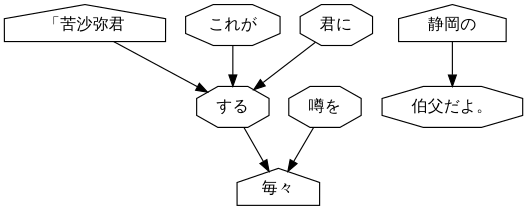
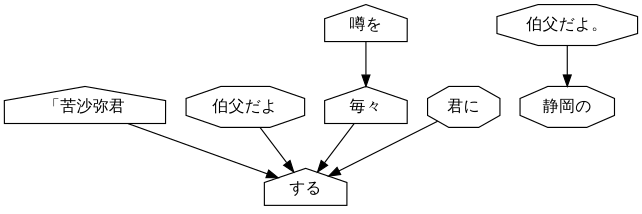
  digraph {
    fontname="DejaVu Serif"
    node [fontname="DejaVu Serif" shape=octagon]
    edge [fontname="DejaVu Serif"]
    n1 [label="「苦沙弥君" shape=house]
-   n2 [label="する"]
-   n3 [label="これが"]
+   n2 [label="する" shape=house]
+   n3 [label="伯父だよ"]
    n4 [label="毎々" shape=house]
    n5 [label="君に"]
-   n6 [label="噂を"]
+   n6 [label="噂を" shape=house]
    n7 [label="伯父だよ。"]
-   n8 [label="静岡の" shape=house]
+   n8 [label="静岡の"]
    n1 -> n2
    n3 -> n2
-   n2 -> n4
+   n4 -> n2
    n5 -> n2
    n6 -> n4
-   n8 -> n7
+   n7 -> n8
  }
